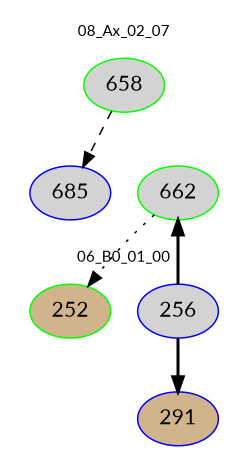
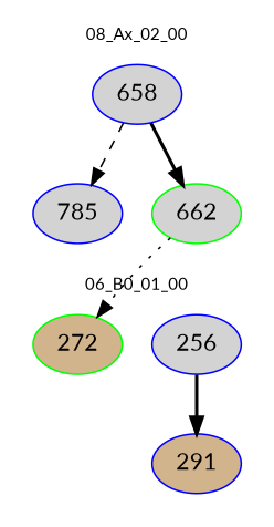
  digraph {
    fontname=Lato
    node [color=blue fillcolor=lightgrey fontname=Lato style=filled]
    edge [color=black fontname=Lato style=bold]
-   n1 [color=green label=658]
-   n2 [label=685]
+   n1 [label=658]
+   n2 [label=785]
    n3 [color=green label=662]
    n4 [label=256]
-   n5 [color=green fillcolor=tan label=252]
+   n5 [color=green fillcolor=tan label=272]
    n6 [fillcolor=tan label=291]
    subgraph cluster_1 {
      color=white
      fontsize=10
-     label="08_Ax_02_07"
+     label="08_Ax_02_00"
      n1
      n2
      n3
    }
    subgraph cluster_2 {
      color=white
      fontsize=10
      label="06_B0_01_00"
      n4
      n5
      n6
    }
    n1 -> n2 [style=dashed]
-   n4 -> n3
+   n1 -> n3
    n3 -> n5 [style=dotted]
    n4 -> n6
  }
